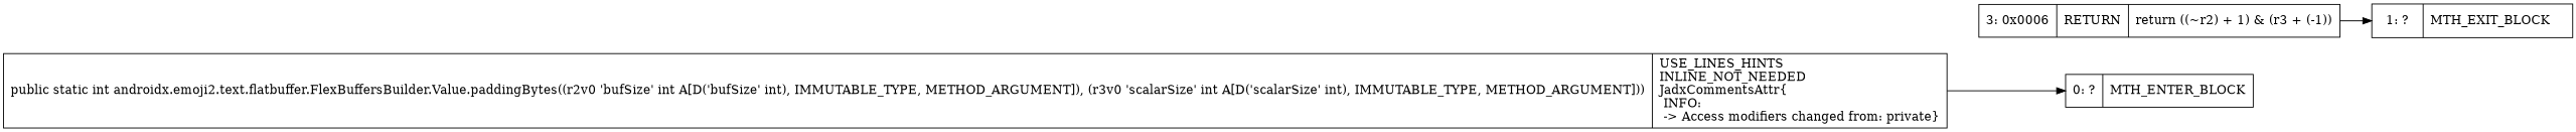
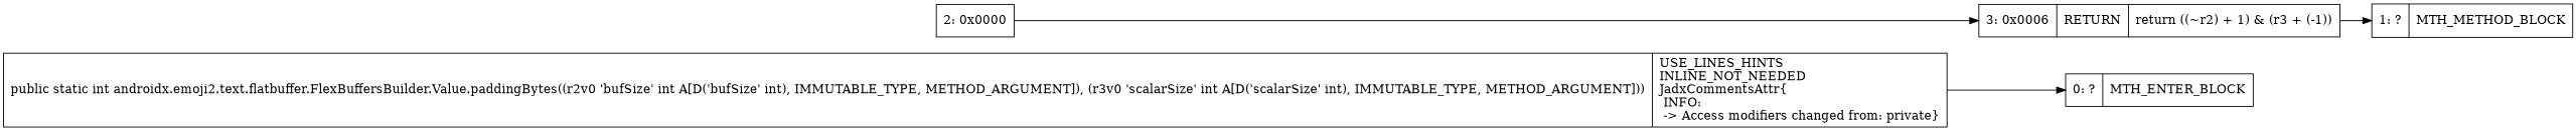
  digraph {
    rankdir=LR
    node [shape=record]
    n1 [label="{0\:\ ?|MTH_ENTER_BLOCK\l}"]
+   n2 [label="{2\:\ 0x0000}"]
    n3 [label="{3\:\ 0x0006|RETURN\l|return ((~r2) + 1) & (r3 + (\-1))\l}"]
-   n4 [label="{1\:\ ?|MTH_EXIT_BLOCK\l}"]
+   n4 [label="{1\:\ ?|MTH_METHOD_BLOCK\l}"]
    n5 [label="{public static int androidx.emoji2.text.flatbuffer.FlexBuffersBuilder.Value.paddingBytes((r2v0 'bufSize' int A[D('bufSize' int), IMMUTABLE_TYPE, METHOD_ARGUMENT]), (r3v0 'scalarSize' int A[D('scalarSize' int), IMMUTABLE_TYPE, METHOD_ARGUMENT]))  | USE_LINES_HINTS\lINLINE_NOT_NEEDED\lJadxCommentsAttr\{\l INFO: \l \-\> Access modifiers changed from: private\}\l}"]
+   n2 -> n3
    n3 -> n4
    n5 -> n1
  }
